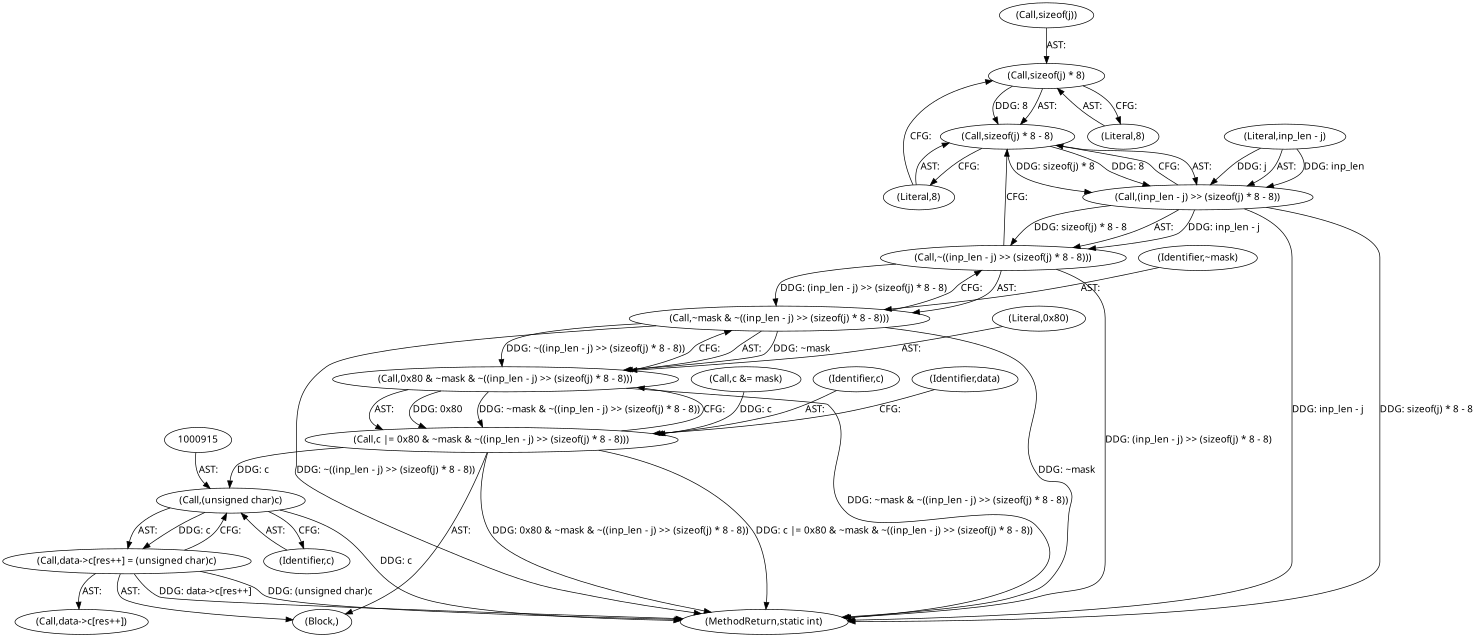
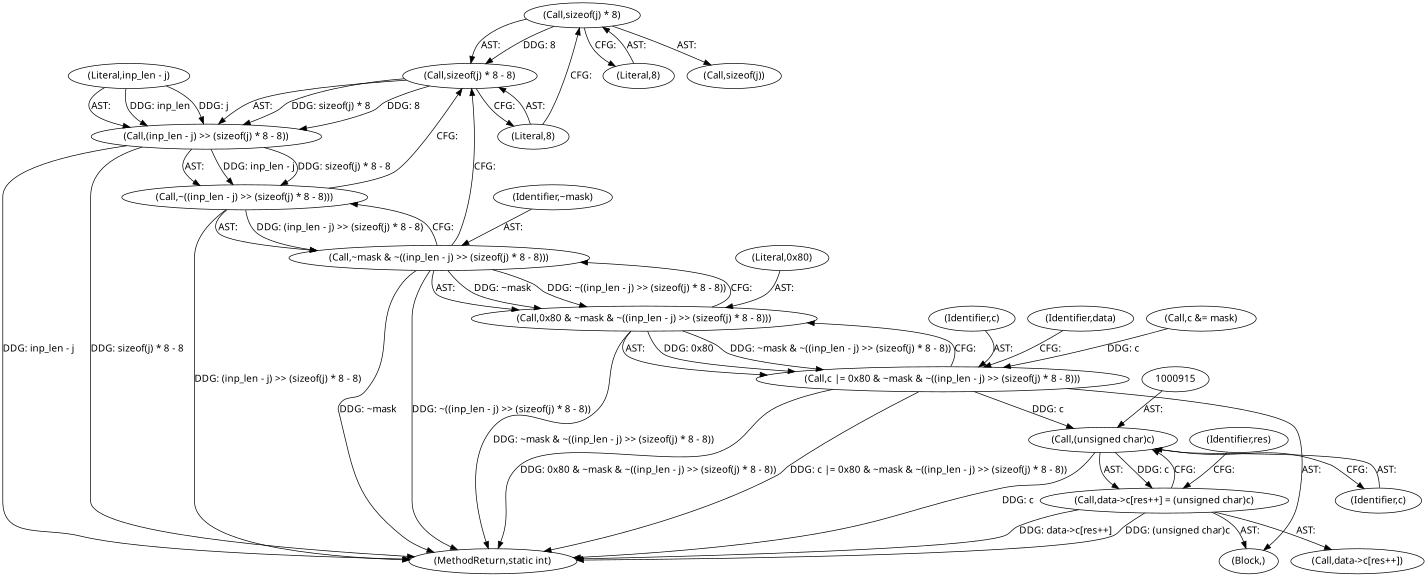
  digraph {
    fontname="Noto Sans"
    node [fontname="Noto Sans"]
    edge [fontname="Noto Sans"]
    n1 [label="(Call,sizeof(j) * 8)"]
    n2 [label="(Call,sizeof(j) * 8 - 8)"]
    n3 [label="(Literal,8)"]
    n4 [label="(Call,(inp_len - j) >> (sizeof(j) * 8 - 8))"]
    n5 [label="(Literal,8)"]
    n6 [label="(Call,~((inp_len - j) >> (sizeof(j) * 8 - 8)))"]
    n7 [label="(MethodReturn,static int)"]
    n8 [label="(Call,~mask & ~((inp_len - j) >> (sizeof(j) * 8 - 8)))"]
    n9 [label="(Call,0x80 & ~mask & ~((inp_len - j) >> (sizeof(j) * 8 - 8)))"]
    n10 [label="(Call,c |= 0x80 & ~mask & ~((inp_len - j) >> (sizeof(j) * 8 - 8)))"]
    n11 [label="(Call,(unsigned char)c)"]
    n12 [label="(Block,)"]
    n13 [label="(Call,data->c[res++] = (unsigned char)c)"]
    n14 [label="(Identifier,c)"]
    n15 [label="(Call,data->c[res++])"]
    n16 [label="(Call,sizeof(j))"]
    n17 [label="(Literal,inp_len - j)"]
    n18 [label="(Identifier,c)"]
    n19 [label="(Identifier,~mask)"]
    n20 [label="(Identifier,data)"]
    n21 [label="(Call,c &= mask)"]
+   n22 [label="(Identifier,res)"]
    n23 [label="(Literal,0x80)"]
    1000915
    n1 -> n2 [label="AST: "]
    n1 -> n2 [label="DDG: 8"]
    n1 -> n3 [label="CFG: "]
    n2 -> n4 [label="AST: "]
    n2 -> n4 [label="DDG: sizeof(j) * 8"]
    n2 -> n4 [label="DDG: 8"]
    n2 -> n5 [label="CFG: "]
    n3 -> n1 [label="AST: "]
-   n4 -> n2 [label="CFG: "]
+   n8 -> n2 [label="CFG: "]
    n4 -> n6 [label="AST: "]
    n4 -> n6 [label="DDG: inp_len - j"]
    n4 -> n6 [label="DDG: sizeof(j) * 8 - 8"]
    n4 -> n7 [label="DDG: inp_len - j"]
    n4 -> n7 [label="DDG: sizeof(j) * 8 - 8"]
    n5 -> n1 [label="CFG: "]
    n5 -> n2 [label="AST: "]
    n6 -> n2 [label="CFG: "]
    n6 -> n7 [label="DDG: (inp_len - j) >> (sizeof(j) * 8 - 8)"]
    n6 -> n8 [label="AST: "]
    n6 -> n8 [label="DDG: (inp_len - j) >> (sizeof(j) * 8 - 8)"]
    n8 -> n6 [label="CFG: "]
    n8 -> n7 [label="DDG: ~mask"]
    n8 -> n7 [label="DDG: ~((inp_len - j) >> (sizeof(j) * 8 - 8))"]
    n8 -> n9 [label="AST: "]
    n8 -> n9 [label="DDG: ~mask"]
    n8 -> n9 [label="DDG: ~((inp_len - j) >> (sizeof(j) * 8 - 8))"]
    n9 -> n7 [label="DDG: ~mask & ~((inp_len - j) >> (sizeof(j) * 8 - 8))"]
    n9 -> n8 [label="CFG: "]
    n9 -> n10 [label="AST: "]
    n9 -> n10 [label="DDG: 0x80"]
    n9 -> n10 [label="DDG: ~mask & ~((inp_len - j) >> (sizeof(j) * 8 - 8))"]
    n10 -> n7 [label="DDG: 0x80 & ~mask & ~((inp_len - j) >> (sizeof(j) * 8 - 8))"]
    n10 -> n7 [label="DDG: c |= 0x80 & ~mask & ~((inp_len - j) >> (sizeof(j) * 8 - 8))"]
    n10 -> n9 [label="CFG: "]
    n10 -> n11 [label="DDG: c"]
    n10 -> n12 [label="AST: "]
    n11 -> n7 [label="DDG: c"]
    n11 -> n13 [label="AST: "]
    n11 -> n13 [label="DDG: c"]
    n11 -> n14 [label="CFG: "]
    n13 -> n7 [label="DDG: data->c[res++]"]
    n13 -> n7 [label="DDG: (unsigned char)c"]
    n13 -> n11 [label="CFG: "]
    n13 -> n12 [label="AST: "]
    n13 -> n15 [label="AST: "]
    n14 -> n11 [label="AST: "]
-   n16 -> n1 [label="AST: "]
+   n1 -> n16 [label="AST: "]
    n17 -> n4 [label="AST: "]
    n17 -> n4 [label="DDG: inp_len"]
    n17 -> n4 [label="DDG: j"]
    n18 -> n10 [label="AST: "]
    n19 -> n8 [label="AST: "]
    n20 -> n10 [label="CFG: "]
    n21 -> n10 [label="DDG: c"]
+   n22 -> n13 [label="CFG: "]
    n23 -> n9 [label="AST: "]
    1000915 -> n11 [label="AST: "]
  }
